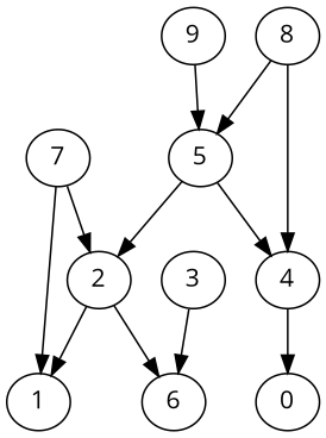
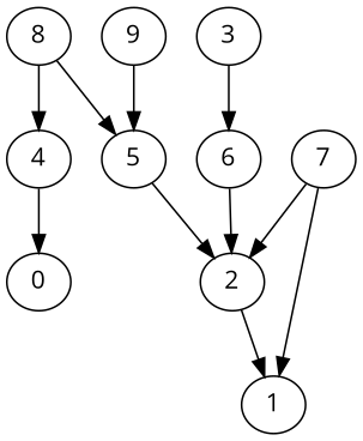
  digraph {
    fontname="Open Sans"
    splines=true
    node [fontname="Open Sans" shape=ellipse]
    edge [fontname="Open Sans"]
    n1 [height=0.3 label=0 width=0.3]
    n2 [height=0.3 label=1 width=0.3]
    n3 [height=0.3 label=2 width=0.3]
    n4 [height=0.3 label=3 width=0.3]
    n5 [height=0.3 label=6 width=0.3]
    n6 [height=0.3 label=4 width=0.3]
    n7 [height=0.3 label=5 width=0.3]
    n8 [height=0.3 label=7 width=0.3]
    n9 [height=0.3 label=8 width=0.3]
    n10 [height=0.3 label=9 width=0.3]
    n3 -> n2
    n4 -> n5
-   n3 -> n5
+   n5 -> n3
    n6 -> n1
    n7 -> n3
-   n7 -> n6
    n8 -> n2
    n8 -> n3
    n9 -> n6
    n9 -> n7
    n10 -> n7
  }
